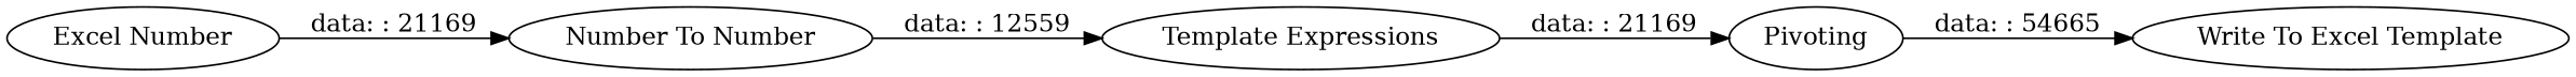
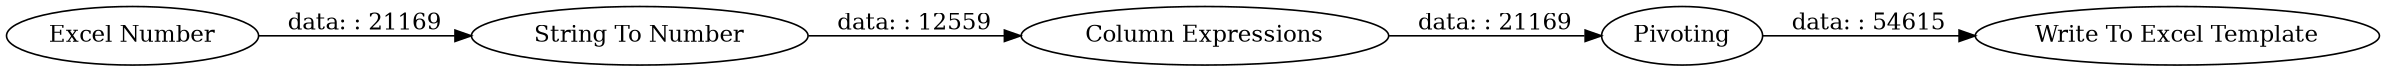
  digraph {
    rankdir=LR
-   n1 [label="Number To Number"]
-   n2 [label="Template Expressions"]
+   n1 [label="String To Number"]
+   n2 [label="Column Expressions"]
    n3 [label=Pivoting]
    n4 [label="Write To Excel Template"]
    n5 [label="Excel Number"]
    n1 -> n2 [label="data: : 12559"]
    n2 -> n3 [label="data: : 21169"]
-   n3 -> n4 [label="data: : 54665"]
+   n3 -> n4 [label="data: : 54615"]
    n5 -> n1 [label="data: : 21169"]
  }
